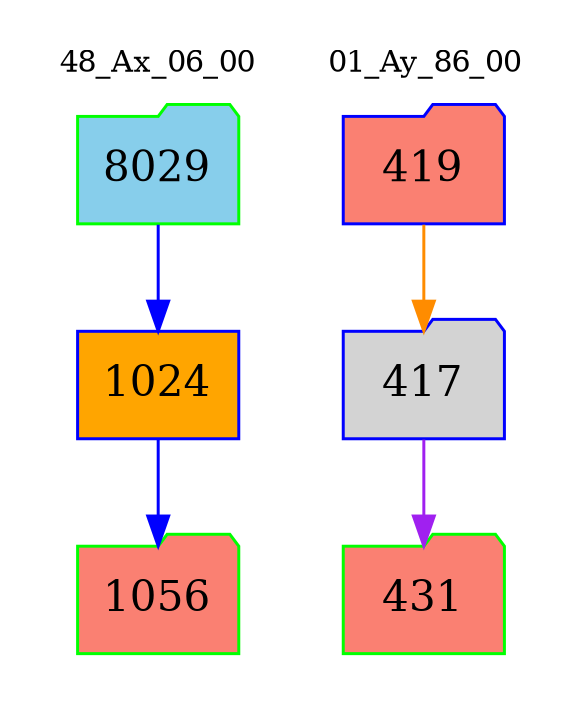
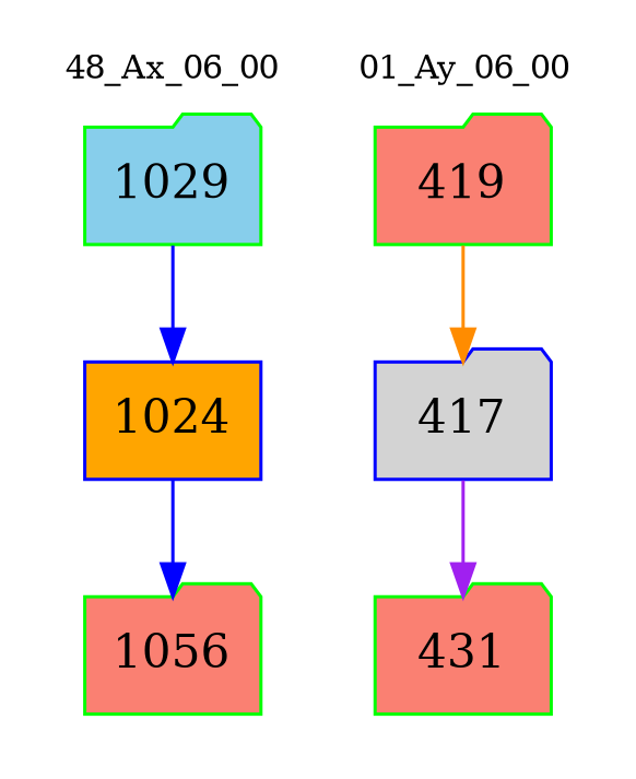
  digraph {
    node [color=green fillcolor=salmon shape=folder style=filled]
    edge [color=blue]
-   n1 [fillcolor=skyblue label=8029]
+   n1 [fillcolor=skyblue label=1029]
    n2 [color=blue fillcolor=orange label=1024 shape=box]
    n3 [label=1056]
-   n4 [color=blue label=419]
+   n4 [label=419]
    n5 [color=blue fillcolor=lightgrey label=417]
    n6 [label=431]
    subgraph cluster_1 {
      color=white
      fontsize=10
      label="48_Ax_06_00"
      n1
      n2
      n3
    }
    subgraph cluster_2 {
      color=white
      fontsize=10
-     label="01_Ay_86_00"
+     label="01_Ay_06_00"
      n4
      n5
      n6
    }
    n1 -> n2
    n2 -> n3
    n4 -> n5 [color=darkorange]
    n5 -> n6 [color=purple]
  }
